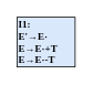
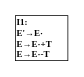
  <mxCell id="0" />
  <mxCell id="1" parent="0" />
- <mxCell id="2" value="&lt;b&gt;&lt;font face=&quot;Verdana&quot;&gt;I1:&lt;br&gt;E'→E&lt;/font&gt;&lt;/b&gt;&lt;b&gt;&lt;font face=&quot;Verdana&quot;&gt;·&lt;/font&gt;&lt;/b&gt;&lt;b&gt;&lt;font face=&quot;Verdana&quot;&gt;&lt;br&gt;E→E&lt;/font&gt;&lt;/b&gt;&lt;b&gt;&lt;font face=&quot;Verdana&quot;&gt;·&lt;/font&gt;&lt;/b&gt;&lt;b&gt;&lt;font face=&quot;Verdana&quot;&gt;+T&lt;br&gt;E→E&lt;/font&gt;&lt;/b&gt;&lt;b&gt;&lt;font face=&quot;Verdana&quot;&gt;·&lt;/font&gt;&lt;/b&gt;&lt;b&gt;&lt;font face=&quot;Verdana&quot;&gt;-T&lt;br&gt;&lt;/font&gt;&lt;/b&gt;" style="rounded=0;whiteSpace=wrap;html=1;align=left;fillColor=#dae8fc;" vertex="1" parent="1"><mxGeometry x="20" y="20" width="70" height="60" as="geometry" /></mxCell>
+ <mxCell id="2" value="&lt;b&gt;&lt;font face=&quot;Verdana&quot;&gt;I1:&lt;br&gt;E'→E&lt;/font&gt;&lt;/b&gt;&lt;b&gt;&lt;font face=&quot;Verdana&quot;&gt;·&lt;/font&gt;&lt;/b&gt;&lt;b&gt;&lt;font face=&quot;Verdana&quot;&gt;&lt;br&gt;E→E&lt;/font&gt;&lt;/b&gt;&lt;b&gt;&lt;font face=&quot;Verdana&quot;&gt;·&lt;/font&gt;&lt;/b&gt;&lt;b&gt;&lt;font face=&quot;Verdana&quot;&gt;+T&lt;br&gt;E→E&lt;/font&gt;&lt;/b&gt;&lt;b&gt;&lt;font face=&quot;Verdana&quot;&gt;·&lt;/font&gt;&lt;/b&gt;&lt;b&gt;&lt;font face=&quot;Verdana&quot;&gt;-T&lt;br&gt;&lt;/font&gt;&lt;/b&gt;" style="rounded=0;whiteSpace=wrap;html=1;align=left;" vertex="1" parent="1"><mxGeometry x="20" y="20" width="70" height="60" as="geometry" /></mxCell>
